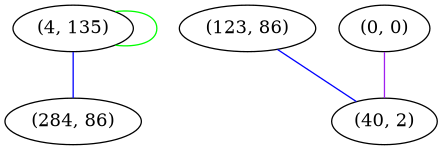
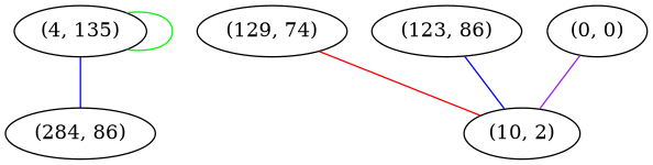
  graph {
    edge [color=blue weight=3]
    "(4, 135)"
    "(284, 86)"
-   "(10, 2)" [label="(40, 2)"]
+   "(129, 74)"
+   "(10, 2)"
    "(123, 86)"
    "(0, 0)"
    "(4, 135)" -- "(4, 135)" [color=green weight=2]
    "(4, 135)" -- "(284, 86)"
+   "(129, 74)" -- "(10, 2)" [color=red weight=1]
    "(123, 86)" -- "(10, 2)"
    "(0, 0)" -- "(10, 2)" [color=purple weight=4]
  }
